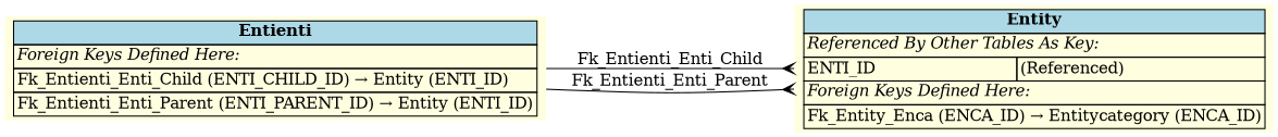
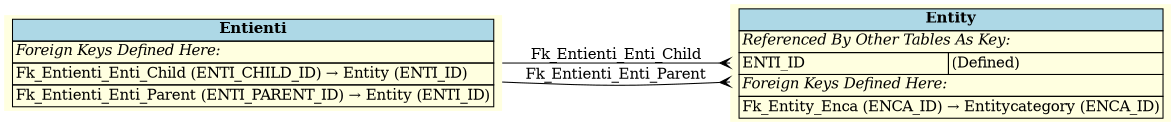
  digraph {
    rankdir=LR
    node [fillcolor=lightyellow shape=plaintext style=filled]
    edge [arrowhead=crow arrowtail=none dir=both labelfontsize=10]
    n1 [label=<     <TABLE BORDER="0" CELLBORDER="1" CELLSPACING="0" BGCOLOR="lightyellow">       <TR><TD COLSPAN="2" BGCOLOR="lightblue"><B>Entienti</B></TD></TR>       <TR><TD COLSPAN="2" ALIGN="LEFT"><I>Foreign Keys Defined Here:</I></TD></TR>       <TR><TD ALIGN="LEFT" COLSPAN="2">Fk_Entienti_Enti_Child (ENTI_CHILD_ID) &rarr; Entity (ENTI_ID)</TD></TR>       <TR><TD ALIGN="LEFT" COLSPAN="2">Fk_Entienti_Enti_Parent (ENTI_PARENT_ID) &rarr; Entity (ENTI_ID)</TD></TR>     </TABLE>     >]
-   n2 [label=<     <TABLE BORDER="0" CELLBORDER="1" CELLSPACING="0" BGCOLOR="lightyellow">       <TR><TD COLSPAN="2" BGCOLOR="lightblue"><B>Entity</B></TD></TR>       <TR><TD COLSPAN="2" ALIGN="LEFT"><I>Referenced By Other Tables As Key:</I></TD></TR>       <TR><TD ALIGN="LEFT">ENTI_ID</TD><TD ALIGN="LEFT">(Referenced)</TD></TR>       <TR><TD COLSPAN="2" ALIGN="LEFT"><I>Foreign Keys Defined Here:</I></TD></TR>       <TR><TD ALIGN="LEFT" COLSPAN="2">Fk_Entity_Enca (ENCA_ID) &rarr; Entitycategory (ENCA_ID)</TD></TR>     </TABLE>     >]
+   n2 [label=<     <TABLE BORDER="0" CELLBORDER="1" CELLSPACING="0" BGCOLOR="lightyellow">       <TR><TD COLSPAN="2" BGCOLOR="lightblue"><B>Entity</B></TD></TR>       <TR><TD COLSPAN="2" ALIGN="LEFT"><I>Referenced By Other Tables As Key:</I></TD></TR>       <TR><TD ALIGN="LEFT">ENTI_ID</TD><TD ALIGN="LEFT">(Defined)</TD></TR>       <TR><TD COLSPAN="2" ALIGN="LEFT"><I>Foreign Keys Defined Here:</I></TD></TR>       <TR><TD ALIGN="LEFT" COLSPAN="2">Fk_Entity_Enca (ENCA_ID) &rarr; Entitycategory (ENCA_ID)</TD></TR>     </TABLE>     >]
    n1 -> n2 [label=" Fk_Entienti_Enti_Child "]
    n1 -> n2 [label=" Fk_Entienti_Enti_Parent "]
  }
